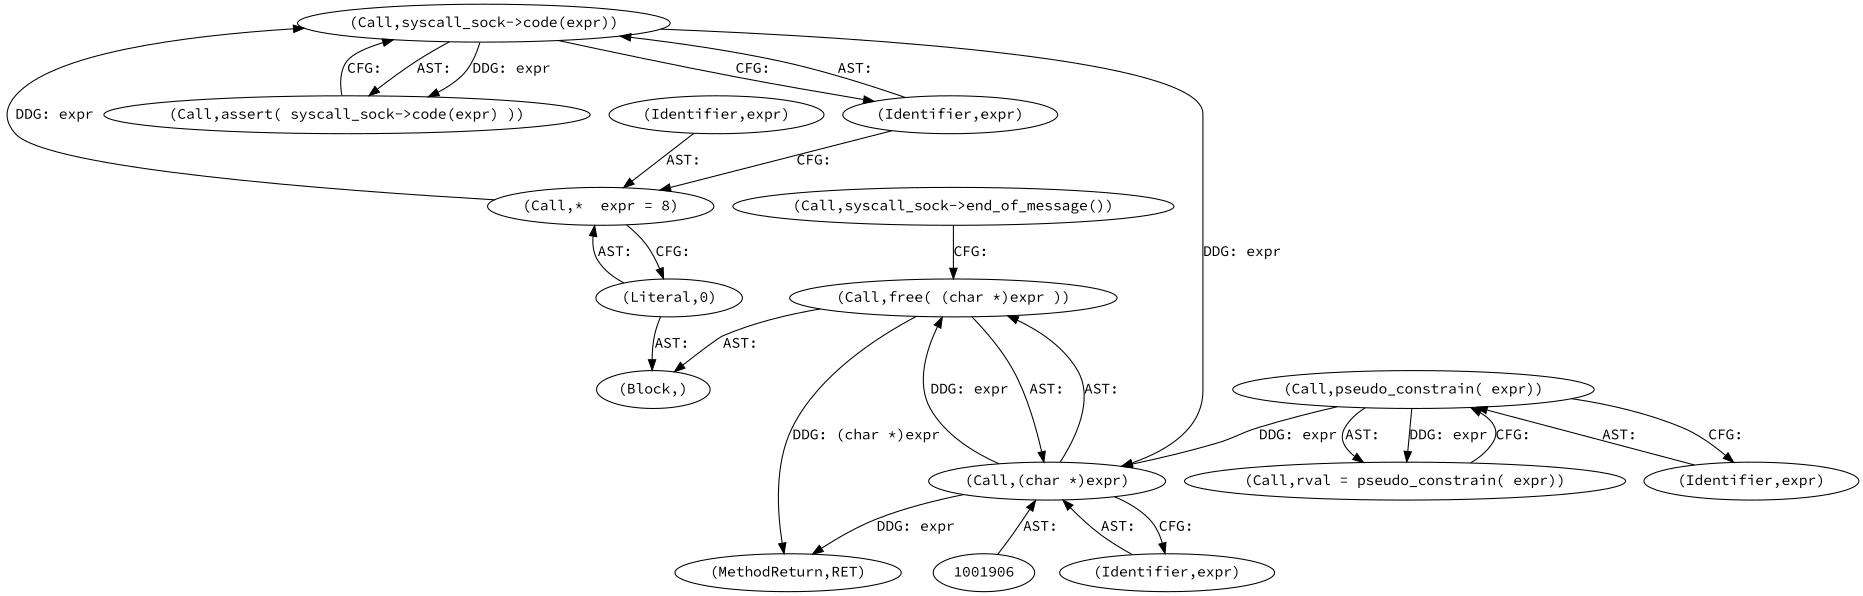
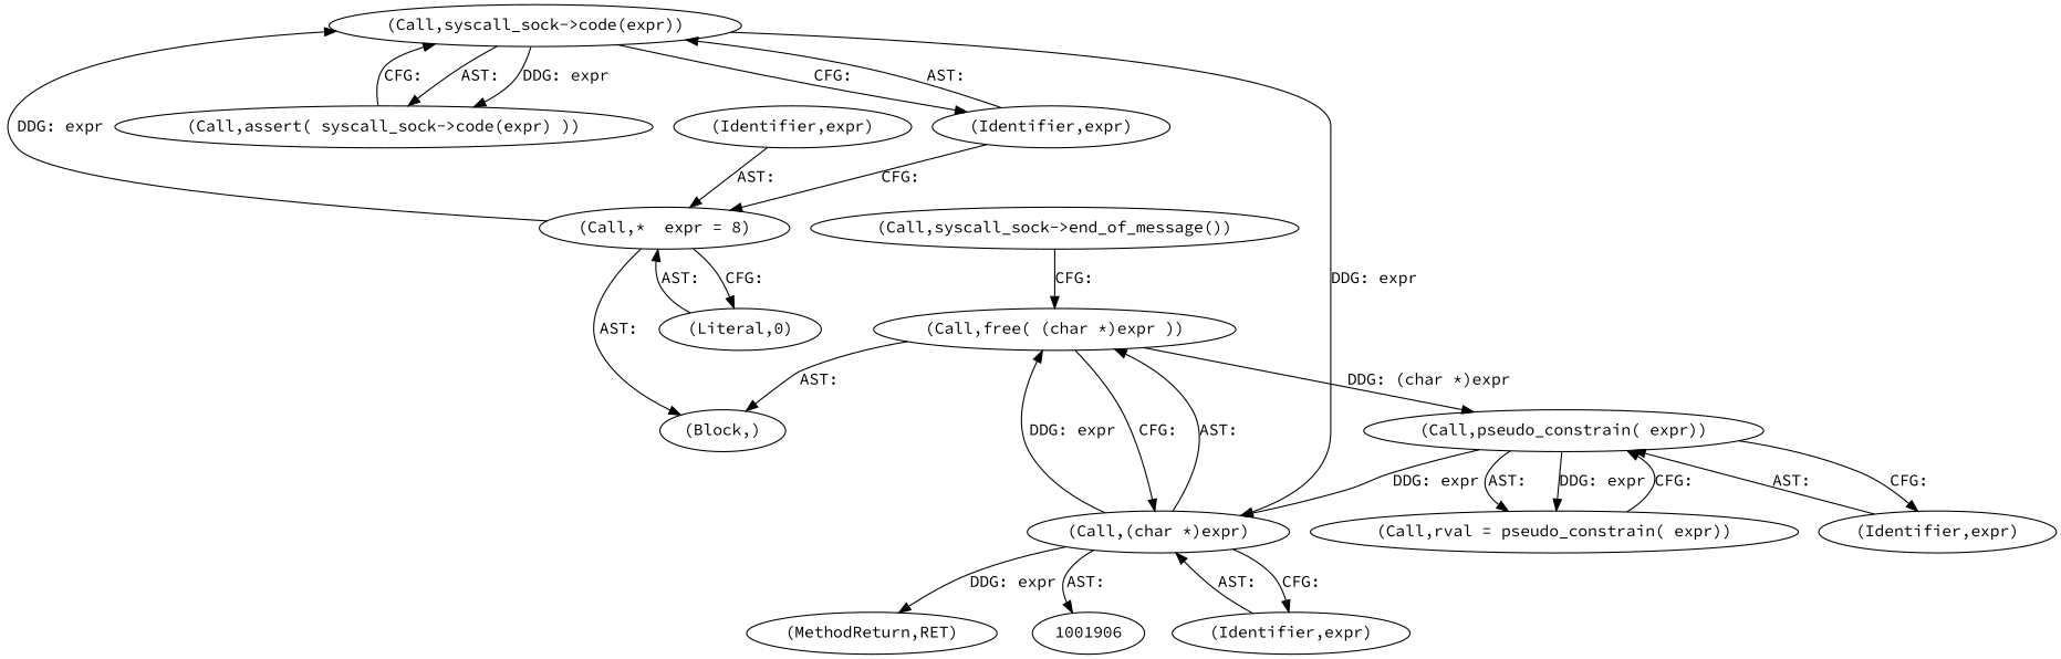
  digraph {
    fontname="Source Code Pro"
    node [fontname="Source Code Pro"]
    edge [fontname="Source Code Pro"]
    n1 [label="(Call,free( (char *)expr ))"]
    n2 [label="(Call,(char *)expr)"]
    n3 [label="(MethodReturn,RET)"]
    n4 [label="(Block,)"]
    n5 [label="(Identifier,expr)"]
    n6 [label="(Call,pseudo_constrain( expr))"]
    n7 [label="(Identifier,expr)"]
    n8 [label="(Call,rval = pseudo_constrain( expr))"]
    n9 [label="(Call,syscall_sock->code(expr))"]
    n10 [label="(Call,assert( syscall_sock->code(expr) ))"]
    n11 [label="(Identifier,expr)"]
    n12 [label="(Call,*  expr = 8)"]
    n13 [label="(Literal,0)"]
    n14 [label="(Call,syscall_sock->end_of_message())"]
    n15 [label="(Identifier,expr)"]
    1001906
-   n1 -> n2 [label="AST: "]
-   n1 -> n3 [label="DDG: (char *)expr"]
+   n1 -> n2 [label="CFG: "]
+   n1 -> n6 [label="DDG: (char *)expr"]
    n1 -> n4 [label="AST: "]
    n2 -> n1 [label="AST: "]
    n2 -> n1 [label="DDG: expr"]
    n2 -> n3 [label="DDG: expr"]
    n2 -> n5 [label="CFG: "]
    n5 -> n2 [label="AST: "]
    n6 -> n2 [label="DDG: expr"]
    n6 -> n7 [label="CFG: "]
    n6 -> n8 [label="AST: "]
    n6 -> n8 [label="DDG: expr"]
    n7 -> n6 [label="AST: "]
    n8 -> n6 [label="CFG: "]
    n9 -> n2 [label="DDG: expr"]
    n9 -> n10 [label="AST: "]
    n9 -> n10 [label="DDG: expr"]
    n9 -> n11 [label="CFG: "]
    n10 -> n9 [label="CFG: "]
    n11 -> n9 [label="AST: "]
    n11 -> n12 [label="CFG: "]
-   n13 -> n4 [label="AST: "]
+   n12 -> n4 [label="AST: "]
    n12 -> n9 [label="DDG: expr"]
    n12 -> n13 [label="CFG: "]
    n13 -> n12 [label="AST: "]
    n14 -> n1 [label="CFG: "]
    n15 -> n12 [label="AST: "]
-   1001906 -> n2 [label="AST: "]
+   n2 -> 1001906 [label="AST: "]
  }
